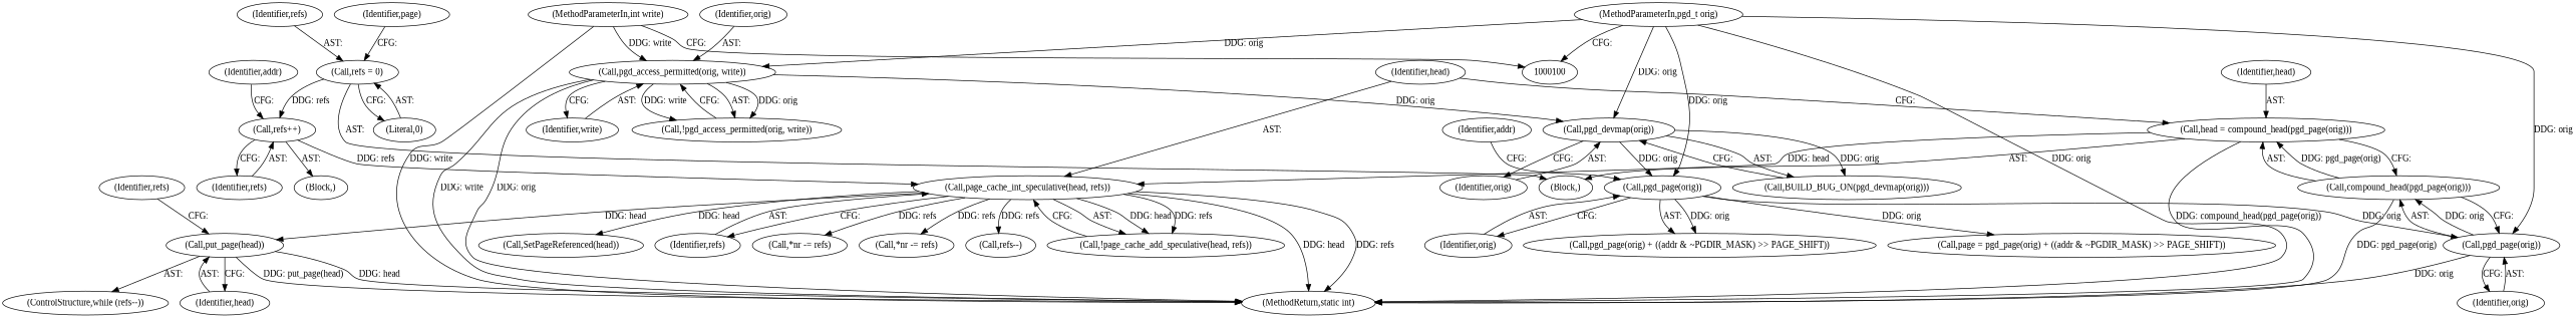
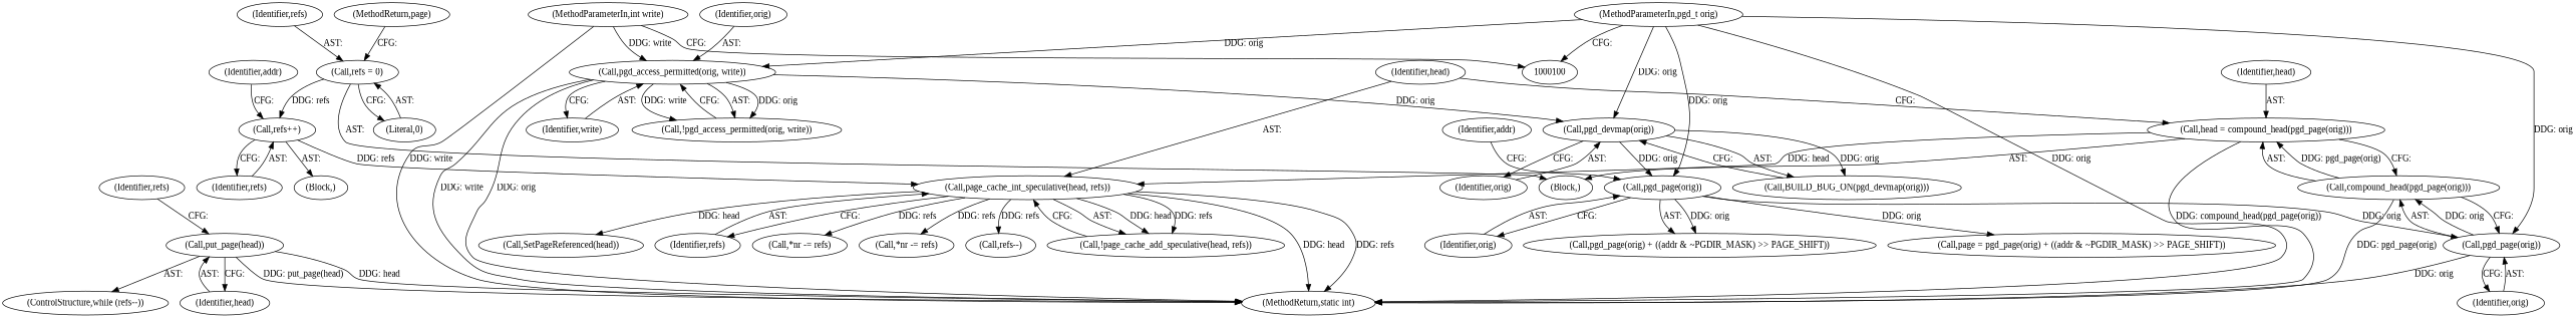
  digraph {
    fontname="Liberation Serif"
    node [fontname="Liberation Serif"]
    edge [fontname="Liberation Serif"]
    n1 [label="(Call,put_page(head))"]
    n2 [label="(Identifier,head)"]
    n3 [label="(ControlStructure,while (refs--))"]
    n4 [label="(MethodReturn,static int)"]
    n5 [label="(Call,page_cache_int_speculative(head, refs))"]
    n6 [label="(Call,!page_cache_add_speculative(head, refs))"]
    n7 [label="(Call,SetPageReferenced(head))"]
    n8 [label="(Identifier,refs)"]
    n9 [label="(Call,*nr -= refs)"]
    n10 [label="(Call,*nr -= refs)"]
    n11 [label="(Call,refs--)"]
    n12 [label="(Call,head = compound_head(pgd_page(orig)))"]
    n13 [label="(Call,compound_head(pgd_page(orig)))"]
    n14 [label="(Block,)"]
    n15 [label="(Call,pgd_page(orig))"]
    n16 [label="(Identifier,orig)"]
    n17 [label="(Call,pgd_page(orig))"]
    n18 [label="(Call,page = pgd_page(orig) + ((addr & ~PGDIR_MASK) >> PAGE_SHIFT))"]
    n19 [label="(Call,pgd_page(orig) + ((addr & ~PGDIR_MASK) >> PAGE_SHIFT))"]
    n20 [label="(Identifier,orig)"]
    n21 [label="(Call,pgd_devmap(orig))"]
    n22 [label="(Call,BUILD_BUG_ON(pgd_devmap(orig)))"]
    n23 [label="(Identifier,orig)"]
    n24 [label="(Call,pgd_access_permitted(orig, write))"]
    n25 [label="(Identifier,write)"]
    n26 [label="(Call,!pgd_access_permitted(orig, write))"]
    n27 [label="(MethodParameterIn,pgd_t orig)"]
    1000100
    n29 [label="(MethodParameterIn,int write)"]
    n30 [label="(Call,refs++)"]
    n31 [label="(Block,)"]
    n32 [label="(Identifier,refs)"]
    n33 [label="(Call,refs = 0)"]
    n34 [label="(Literal,0)"]
    n35 [label="(Identifier,refs)"]
    n36 [label="(Identifier,orig)"]
    n37 [label="(Identifier,refs)"]
    n38 [label="(Identifier,addr)"]
    n39 [label="(Identifier,head)"]
    n40 [label="(Identifier,head)"]
-   n41 [label="(Identifier,page)"]
+   n41 [label="(MethodReturn,page)"]
    n42 [label="(Identifier,addr)"]
    n1 -> n2 [label="CFG: "]
    n1 -> n3 [label="AST: "]
    n1 -> n4 [label="DDG: put_page(head)"]
    n1 -> n4 [label="DDG: head"]
    n2 -> n1 [label="AST: "]
-   n5 -> n1 [label="DDG: head"]
    n5 -> n4 [label="DDG: refs"]
    n5 -> n4 [label="DDG: head"]
    n5 -> n6 [label="AST: "]
    n5 -> n6 [label="DDG: head"]
    n5 -> n6 [label="DDG: refs"]
    n5 -> n7 [label="DDG: head"]
    n5 -> n8 [label="CFG: "]
    n5 -> n9 [label="DDG: refs"]
    n5 -> n10 [label="DDG: refs"]
    n5 -> n11 [label="DDG: refs"]
    n6 -> n5 [label="CFG: "]
    n8 -> n5 [label="AST: "]
    n12 -> n4 [label="DDG: compound_head(pgd_page(orig))"]
    n12 -> n5 [label="DDG: head"]
    n12 -> n13 [label="CFG: "]
    n12 -> n14 [label="AST: "]
    n13 -> n4 [label="DDG: pgd_page(orig)"]
    n13 -> n12 [label="AST: "]
    n13 -> n12 [label="DDG: pgd_page(orig)"]
    n13 -> n15 [label="CFG: "]
    n15 -> n4 [label="DDG: orig"]
    n15 -> n13 [label="AST: "]
    n15 -> n13 [label="DDG: orig"]
    n15 -> n16 [label="CFG: "]
    n16 -> n15 [label="AST: "]
    n17 -> n15 [label="DDG: orig"]
    n17 -> n18 [label="DDG: orig"]
    n17 -> n19 [label="AST: "]
    n17 -> n19 [label="DDG: orig"]
    n17 -> n20 [label="CFG: "]
    n20 -> n17 [label="AST: "]
    n21 -> n17 [label="DDG: orig"]
    n21 -> n22 [label="AST: "]
    n21 -> n22 [label="DDG: orig"]
    n21 -> n23 [label="CFG: "]
    n22 -> n21 [label="CFG: "]
    n23 -> n21 [label="AST: "]
    n24 -> n4 [label="DDG: orig"]
    n24 -> n4 [label="DDG: write"]
    n24 -> n21 [label="DDG: orig"]
    n24 -> n25 [label="CFG: "]
    n24 -> n26 [label="AST: "]
    n24 -> n26 [label="DDG: orig"]
    n24 -> n26 [label="DDG: write"]
    n25 -> n24 [label="AST: "]
    n26 -> n24 [label="CFG: "]
    n27 -> n4 [label="DDG: orig"]
    n27 -> n15 [label="DDG: orig"]
    n27 -> n17 [label="DDG: orig"]
    n27 -> n21 [label="DDG: orig"]
    n27 -> n24 [label="DDG: orig"]
    n27 -> 1000100 [label="CFG: "]
    n29 -> n4 [label="DDG: write"]
    n29 -> n24 [label="DDG: write"]
    n29 -> 1000100 [label="CFG: "]
    n30 -> n5 [label="DDG: refs"]
    n30 -> n31 [label="AST: "]
    n30 -> n32 [label="CFG: "]
    n32 -> n30 [label="AST: "]
    n33 -> n14 [label="AST: "]
    n33 -> n30 [label="DDG: refs"]
    n33 -> n34 [label="CFG: "]
    n34 -> n33 [label="AST: "]
    n35 -> n1 [label="CFG: "]
    n36 -> n24 [label="AST: "]
    n37 -> n33 [label="AST: "]
    n38 -> n30 [label="CFG: "]
    n39 -> n5 [label="AST: "]
    n39 -> n12 [label="CFG: "]
    n40 -> n12 [label="AST: "]
    n41 -> n33 [label="CFG: "]
    n42 -> n17 [label="CFG: "]
  }
